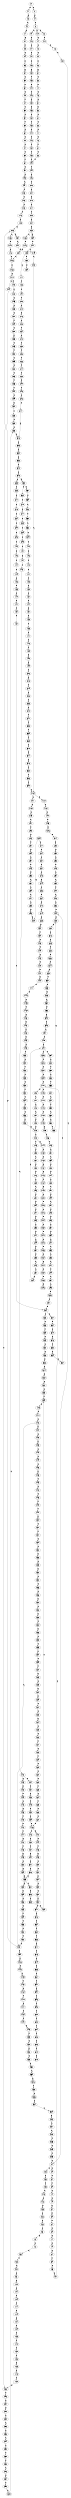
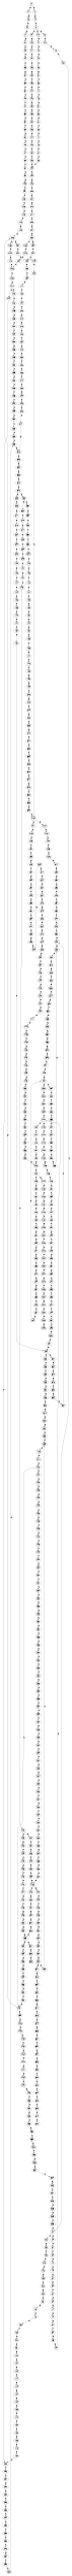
  strict digraph {
    S0
    S1
    S2
    S3
    S4
    S5
    S6
    S7
    S8
    S9
    S10
    S11
    S12
    S13
    S14
    S15
    S16
    S17
    S18
    S19
    S20
    S21
    S22
    S23
    S24
    S25
    S26
    S27
    S28
    S29
    S30
    S31
    S32
    S33
    S34
    S35
    S36
    S37
    S38
    S39
    S40
    S41
    S42
    S43
    S44
    S45
    S46
    S47
    S48
    S49
    S50
    S51
    S52
    S53
    S54
    S55
    S56
    S57
    S58
    S59
    S60
    S61
    S62
    S63
    S64
    S65
    S66
    S67
    S68
    S69
    S70
    S71
    S72
    S73
    S74
    S75
    S76
    S77
    S78
    S79
    S80
    S81
    S82
    S83
    S84
    S85
    S86
    S87
    S88
    S89
    S90
    S91
    S92
    S93
    S94
    S95
    S96
    S97
    S98
    S99
    S100
    S101
    S102
    S103
    S104
    S105
    S106
    S107
    S108
    S109
    S110
    S111
    S112
    S113
    S114
    S115
    S116
    S117
    S118
    S119
    S120
    S121
    S122
    S123
    S124
    S125
    S126
    S127
    S128
    S129
    S130
    S131
    S132
    S133
    S134
    S135
    S136
    S137
    S138
    S139
    S140
    S141
    S142
    S143
    S144
    S145
    S146
    S147
    S148
    S149
    S150
    S151
    S152
    S153
    S154
    S155
    S156
    S157
    S158
    S159
    S160
    S161
    S162
    S163
    S164
    S165
    S166
    S167
    S168
    S169
    S170
    S171
    S172
    S173
    S174
    S175
    S176
    S177
    S178
    S179
    S180
    S181
    S182
    S183
    S184
    S185
    S186
    S187
    S188
    S189
    S190
    S191
    S192
    S193
    S194
    S195
    S196
    S197
    S198
    S199
    S200
    S201
    S202
    S203
    S204
    S205
    S206
    S207
    S208
    S209
    S210
    S211
    S212
    S213
    S214
    S215
    S216
    S217
    S218
    S219
    S220
    S221
    S222
    S223
    S224
    S225
    S226
    S227
    S228
    S229
    S230
    S231
    S232
    S233
    S234
    S235
    S236
    S237
    S238
    S239
    S240
    S241
    S242
    S243
    S244
    S245
    S246
    S247
    S248
    S249
    S250
    S251
    S252
    S253
    S254
    S255
    S256
    S257
    S258
    S259
    S260
    S261
    S262
    S263
    S264
    S265
    S266
    S267
    S268
    S269
    S270
    S271
    S272
    S273
    S274
    S275
    S276
    S277
    S278
    S279
    S280
    S281
    S282
    S283
    S284
    S285
    S286
    S287
    S288
    S289
    S290
    S291
    S292
    S293
    S294
    S295
    S296
    S297
    S298
    S299
    S300
    S301
    S302
    S303
    S304
    S305
    S306
    S307
    S308
    S310
    S311
    S312
    S313
    S314
    S315
    S316
    S309
    S317
    S318
    S319
    S320
    S321
    S322
    S323
    S324
    S325
    S326
    S327
    S328
    S329
    S330
    S331
    S332
    S333
    S334
    S335
    S336
    S337
    S338
    S339
    S340
    S341
    S342
    S343
    S344
    S345
    S346
    S347
    S348
    S349
    S350
    S351
    S352
    S353
    S354
    S355
    S356
    S357
    S358
    S359
    S360
    S361
    S362
    S363
    S364
    S365
    S366
    S367
    S368
    S369
    S370
    S371
    S372
    S373
    S374
    S375
    S376
    S377
    S378
    S379
    S380
    S381
    S382
    S383
    S384
    S385
    S386
    S387
    S388
    S389
    S390
    S391
    S392
    S393
    S394
    S395
    S396
    S397
    S398
    S399
    S400
    S401
    S402
    S403
    S404
    S405
    S406
    S407
    S408
    S409
    S410
    S411
    S412
    S413
    S414
    S415
    S416
    S417
    S418
    S419
    S420
    S421
    S422
    S423
    S424
    S425
    S426
    S427
    S428
    S429
    S430
    S431
    S432
    S433
    S434
    S435
    S436
    S437
    S438
    S439
    S440
    S441
    S442
    S443
    S444
    S445
    S446
    S447
    S448
    S449
    S450
    S451
    S452
    S453
    S454
    S455
    S456
    S457
    S458
    S459
    S460
    S461
    S462
    S463
    S464
    S465
    S466
    S467
    S468
    S469
    S470
    S471
    S472
    S473
    S474
    S475
    S476
    S477
    S478
    S479
    S480
    S481
    S482
    S483
    S484
    S485
    S486
    S487
    S488
    S489
    S490
    S491
    S492
    S493
    S494
    S495
    S496
    S497
    S498
    S499
    S500
    S501
    S502
    S503
    S504
    S505
    S506
    S507
    S508
    S509
    S510
    S511
    S512
    S513
    S514
    S515
    S516
    S517
    S518
    S519
    S520
    S521
    S522
    S523
    S524
    S525
    S526
    S527
    S528
    S529
    S530
    S531
    S532
    S533
    S534
    S535
    S536
    S537
    S538
    S539
    S540
    S541
    S542
    S543
    S544
    S545
    S546
    S547
    S548
    S549
    S550
    S551
    S552
    S553
    S554
    S555
    S556
    S557
    S558
    S559
    S560
    S561
    S562
    S563
    S564
    S565
    S566
    S567
    S568
    S569
    S570
    S571
    S572
    S573
    S574
    S575
    S576
    S577
    S578
    S579
    S580
    S581
    S582
    S583
    S584
    S585
    S586
    S587
    S588
    S589
    S590
    S591
    S592
    S593
    S594
    S595
    S596
    S597
    S598
    S599
    S600
    S601
    S602
    S603
    S604
    S605
    S606
    S607
    S608
    S609
    S610
    S611
    S612
    S613
    S614
    S615
    S616
    S617
    S618
    S619
    S620
    S621
    S622
    S623
    S624
    S625
    S626
    S627
    S0 -> S1 [label=T]
    S0 -> S2 [label=C]
    S1 -> S3 [label=A]
    S2 -> S4 [label=A]
    S3 -> S5 [label=C]
    S4 -> S6 [label=C]
    S5 -> S7 [label=G]
    S6 -> S8 [label=G]
    S6 -> S9 [label=C]
    S6 -> S10 [label=T]
    S7 -> S11 [label=A]
    S8 -> S12 [label=C]
    S9 -> S13 [label=G]
    S10 -> S14 [label=G]
    S11 -> S15 [label=A]
    S12 -> S16 [label=G]
    S13 -> S17 [label=G]
    S14 -> S18 [label=G]
    S15 -> S19 [label=G]
    S16 -> S20 [label=C]
    S17 -> S21 [label=G]
    S18 -> S22 [label=G]
    S19 -> S23 [label=A]
    S20 -> S24 [label=G]
    S21 -> S25 [label=A]
    S22 -> S26 [label=A]
    S23 -> S27 [label=A]
    S24 -> S28 [label=C]
    S24 -> S29 [label=G]
    S25 -> S30 [label=A]
    S26 -> S31 [label=A]
    S27 -> S32 [label=G]
    S28 -> S33 [label=G]
    S29 -> S34 [label=C]
    S30 -> S35 [label=T]
    S31 -> S36 [label=C]
    S32 -> S37 [label=T]
    S33 -> S38 [label=T]
    S34 -> S39 [label=T]
    S35 -> S40 [label=T]
    S36 -> S41 [label=T]
    S37 -> S42 [label=G]
    S38 -> S43 [label=C]
    S39 -> S44 [label=G]
    S40 -> S45 [label=G]
    S41 -> S46 [label=G]
    S42 -> S47 [label=T]
    S43 -> S48 [label=G]
    S44 -> S49 [label=G]
    S45 -> S50 [label=A]
    S46 -> S51 [label=G]
    S47 -> S52 [label=C]
    S48 -> S53 [label=A]
    S49 -> S54 [label=A]
    S50 -> S55 [label=A]
    S51 -> S56 [label=A]
    S52 -> S57 [label=C]
    S53 -> S58 [label=C]
    S54 -> S59 [label=A]
    S55 -> S60 [label=C]
    S56 -> S61 [label=C]
    S57 -> S62 [label=T]
    S58 -> S63 [label=G]
    S59 -> S64 [label=T]
    S60 -> S65 [label=C]
    S61 -> S66 [label=C]
    S62 -> S67 [label=G]
    S63 -> S68 [label=C]
    S64 -> S69 [label=G]
    S65 -> S70 [label=C]
    S66 -> S71 [label=C]
    S67 -> S72 [label=G]
    S68 -> S73 [label=G]
    S69 -> S74 [label=G]
    S70 -> S75 [label=G]
    S71 -> S76 [label=G]
    S72 -> S77 [label=C]
    S73 -> S78 [label=C]
    S74 -> S79 [label=G]
    S75 -> S80 [label=T]
    S76 -> S81 [label=T]
    S77 -> S82 [label=C]
    S78 -> S83 [label=C]
    S79 -> S84 [label=G]
    S80 -> S85 [label=C]
    S81 -> S86 [label=C]
    S82 -> S87 [label=T]
    S83 -> S88 [label=T]
    S84 -> S89 [label=T]
    S85 -> S90 [label=T]
    S86 -> S90 [label=T]
    S87 -> S91 [label=G]
    S88 -> S92 [label=C]
    S89 -> S93 [label=C]
    S90 -> S94 [label=C]
    S91 -> S95 [label=G]
    S92 -> S96 [label=G]
    S93 -> S97 [label=C]
    S94 -> S98 [label=G]
    S95 -> S99 [label=G]
    S96 -> S100 [label=G]
    S97 -> S101 [label=G]
    S98 -> S102 [label=G]
    S99 -> S103 [label=T]
    S100 -> S104 [label=G]
    S101 -> S105 [label=C]
    S101 -> S106 [label=T]
    S102 -> S107 [label=C]
    S103 -> S108 [label=C]
    S104 -> S109 [label=C]
    S105 -> S110 [label=C]
    S106 -> S111 [label=C]
    S107 -> S112 [label=A]
    S108 -> S113 [label=C]
    S109 -> S114 [label=T]
    S110 -> S115 [label=G]
    S111 -> S116 [label=G]
    S112 -> S117 [label=C]
    S113 -> S118 [label=C]
    S114 -> S119 [label=C]
    S115 -> S120 [label=G]
    S116 -> S121 [label=G]
    S117 -> S122 [label=C]
    S118 -> S123 [label=G]
    S119 -> S124 [label=A]
    S120 -> S125 [label=A]
    S121 -> S126 [label=A]
    S122 -> S127 [label=G]
    S123 -> S128 [label=A]
    S124 -> S129 [label=C]
    S125 -> S130 [label=A]
    S126 -> S131 [label=A]
    S127 -> S132 [label=A]
    S128 -> S133 [label=G]
    S128 -> S134 [label=A]
    S129 -> S135 [label=G]
    S130 -> S136 [label=C]
    S131 -> S137 [label=C]
    S132 -> S138 [label=G]
    S132 -> S139 [label=A]
    S133 -> S140 [label=T]
    S134 -> S141 [label=G]
    S135 -> S142 [label=T]
    S136 -> S143 [label=T]
    S137 -> S144 [label=A]
    S137 -> S145 [label=T]
    S138 -> S146 [label=T]
    S139 -> S147 [label=T]
    S140 -> S148 [label=C]
    S141 -> S149 [label=T]
    S142 -> S150 [label=C]
    S143 -> S151 [label=G]
    S144 -> S152 [label=G]
    S145 -> S153 [label=A]
    S146 -> S154 [label=C]
    S147 -> S155 [label=G]
    S148 -> S156 [label=C]
    S149 -> S157 [label=C]
    S150 -> S158 [label=C]
    S151 -> S159 [label=C]
    S152 -> S160 [label=G]
    S153 -> S161 [label=C]
    S154 -> S156 [label=C]
    S155 -> S162 [label=T]
    S156 -> S163 [label=A]
    S157 -> S164 [label=G]
    S158 -> S165 [label=A]
    S159 -> S166 [label=A]
    S160 -> S167 [label=A]
    S161 -> S168 [label=A]
    S162 -> S169 [label=A]
    S163 -> S170 [label=G]
    S164 -> S171 [label=C]
    S164 -> S172 [label=A]
    S165 -> S173 [label=G]
    S166 -> S174 [label=A]
    S167 -> S175 [label=A]
    S168 -> S176 [label=A]
-   S155 -> S177 [label=G]
+   S169 -> S177 [label=G]
    S170 -> S178 [label=T]
    S170 -> S179 [label=C]
    S171 -> S180 [label=G]
    S172 -> S181 [label=G]
    S173 -> S182 [label=C]
    S174 -> S183 [label=C]
    S175 -> S184 [label=T]
    S176 -> S185 [label=C]
    S177 -> S186 [label=T]
    S178 -> S187 [label=A]
    S179 -> S188 [label=T]
    S180 -> S189 [label=G]
    S181 -> S190 [label=G]
    S182 -> S188 [label=T]
    S183 -> S191 [label=C]
    S184 -> S192 [label=A]
    S185 -> S193 [label=G]
    S186 -> S194 [label=T]
    S187 -> S195 [label=G]
    S188 -> S196 [label=T]
    S189 -> S197 [label=C]
    S190 -> S198 [label=T]
    S191 -> S199 [label=A]
    S192 -> S200 [label=G]
    S193 -> S201 [label=A]
    S194 -> S202 [label=T]
    S195 -> S203 [label=G]
    S196 -> S204 [label=C]
    S197 -> S205 [label=T]
    S198 -> S206 [label=A]
    S199 -> S207 [label=G]
    S200 -> S208 [label=T]
    S201 -> S209 [label=A]
    S202 -> S210 [label=C]
    S203 -> S211 [label=G]
    S204 -> S212 [label=A]
    S205 -> S213 [label=A]
    S206 -> S214 [label=T]
    S207 -> S215 [label=A]
    S208 -> S216 [label=C]
    S209 -> S217 [label=A]
    S210 -> S218 [label=A]
    S211 -> S219 [label=T]
    S212 -> S220 [label=C]
    S213 -> S221 [label=T]
    S214 -> S222 [label=A]
    S215 -> S223 [label=A]
    S216 -> S224 [label=T]
    S217 -> S225 [label=A]
    S218 -> S226 [label=C]
    S219 -> S227 [label=C]
    S220 -> S228 [label=G]
    S221 -> S229 [label=A]
    S222 -> S230 [label=A]
    S223 -> S231 [label=C]
    S224 -> S232 [label=C]
    S225 -> S233 [label=C]
    S226 -> S234 [label=T]
    S227 -> S235 [label=A]
    S228 -> S236 [label=C]
    S229 -> S237 [label=G]
    S230 -> S238 [label=G]
    S231 -> S239 [label=A]
    S232 -> S240 [label=T]
    S233 -> S241 [label=A]
    S234 -> S242 [label=C]
    S235 -> S243 [label=C]
    S236 -> S244 [label=C]
    S237 -> S245 [label=T]
    S238 -> S246 [label=T]
    S239 -> S247 [label=G]
    S240 -> S248 [label=C]
    S241 -> S249 [label=G]
    S242 -> S250 [label=C]
    S243 -> S251 [label=T]
    S244 -> S252 [label=C]
    S245 -> S253 [label=A]
    S246 -> S254 [label=C]
    S247 -> S255 [label=C]
    S248 -> S256 [label=T]
    S249 -> S257 [label=A]
    S250 -> S258 [label=T]
    S251 -> S259 [label=C]
    S252 -> S260 [label=T]
    S253 -> S261 [label=G]
    S254 -> S262 [label=G]
    S255 -> S263 [label=C]
    S256 -> S264 [label=G]
    S257 -> S265 [label=A]
    S258 -> S266 [label=T]
    S259 -> S267 [label=G]
    S260 -> S268 [label=T]
    S261 -> S269 [label=C]
    S262 -> S270 [label=T]
    S263 -> S271 [label=G]
    S264 -> S272 [label=A]
    S265 -> S273 [label=G]
    S266 -> S274 [label=T]
    S267 -> S275 [label=C]
    S268 -> S276 [label=C]
    S269 -> S277 [label=C]
    S270 -> S278 [label=G]
    S271 -> S279 [label=T]
    S272 -> S280 [label=G]
    S273 -> S281 [label=G]
    S274 -> S282 [label=C]
    S275 -> S283 [label=T]
    S276 -> S284 [label=A]
    S277 -> S285 [label=G]
    S278 -> S286 [label=G]
    S279 -> S287 [label=C]
    S280 -> S288 [label=T]
    S281 -> S289 [label=G]
    S282 -> S290 [label=A]
    S283 -> S291 [label=T]
    S284 -> S292 [label=T]
    S285 -> S293 [label=A]
    S286 -> S294 [label=T]
    S287 -> S295 [label=C]
    S288 -> S296 [label=A]
    S289 -> S297 [label=G]
    S290 -> S298 [label=T]
    S291 -> S299 [label=C]
    S292 -> S300 [label=C]
    S293 -> S301 [label=A]
    S294 -> S302 [label=A]
    S295 -> S303 [label=T]
    S297 -> S304 [label=T]
    S297 -> S305 [label=G]
    S298 -> S306 [label=C]
    S299 -> S307 [label=A]
    S300 -> S308 [label=C]
    S302 -> S310 [label=C]
    S303 -> S311 [label=C]
    S304 -> S312 [label=C]
    S305 -> S313 [label=T]
    S306 -> S314 [label=C]
    S307 -> S315 [label=T]
    S308 -> S316 [label=A]
    S310 -> S318 [label=C]
    S311 -> S319 [label=T]
    S312 -> S320 [label=T]
    S313 -> S321 [label=C]
    S314 -> S316 [label=A]
    S315 -> S322 [label=C]
    S316 -> S323 [label=G]
    S309 -> S301 [label=A]
    S309 -> S317 [label=C]
    S317 -> S324 [label=C]
    S318 -> S325 [label=G]
    S319 -> S326 [label=T]
    S319 -> S327 [label=G]
    S320 -> S328 [label=C]
    S321 -> S329 [label=C]
    S322 -> S308 [label=C]
    S323 -> S330 [label=A]
    S324 -> S331 [label=C]
    S325 -> S332 [label=G]
    S326 -> S333 [label=C]
    S327 -> S334 [label=T]
    S328 -> S335 [label=T]
    S329 -> S101 [label=G]
    S330 -> S336 [label=A]
    S331 -> S337 [label=C]
    S332 -> S338 [label=T]
    S333 -> S339 [label=T]
    S334 -> S340 [label=C]
+   S335 -> S341 [label=C]
    S336 -> S342 [label=C]
    S337 -> S343 [label=G]
    S338 -> S344 [label=G]
    S339 -> S345 [label=C]
    S340 -> S346 [label=G]
    S341 -> S347 [label=G]
    S342 -> S348 [label=C]
    S343 -> S349 [label=A]
    S344 -> S350 [label=G]
    S345 -> S351 [label=G]
    S346 -> S352 [label=T]
    S347 -> S353 [label=T]
    S348 -> S354 [label=A]
    S348 -> S355 [label=G]
    S349 -> S356 [label=C]
    S350 -> S357 [label=T]
    S351 -> S358 [label=G]
    S352 -> S359 [label=G]
    S353 -> S360 [label=G]
    S354 -> S361 [label=G]
    S354 -> S362 [label=C]
    S355 -> S363 [label=G]
    S356 -> S364 [label=T]
    S357 -> S365 [label=T]
    S358 -> S366 [label=A]
    S359 -> S367 [label=G]
    S360 -> S368 [label=G]
    S361 -> S369 [label=A]
    S362 -> S370 [label=C]
    S363 -> S371 [label=A]
    S364 -> S372 [label=A]
    S365 -> S373 [label=A]
    S366 -> S374 [label=G]
    S367 -> S294 [label=T]
    S368 -> S375 [label=T]
    S369 -> S376 [label=C]
    S370 -> S377 [label=A]
    S371 -> S378 [label=C]
    S372 -> S379 [label=G]
    S373 -> S380 [label=G]
    S374 -> S381 [label=A]
    S375 -> S302 [label=A]
    S376 -> S382 [label=T]
    S377 -> S383 [label=C]
    S378 -> S384 [label=G]
    S379 -> S385 [label=A]
    S380 -> S386 [label=A]
    S381 -> S387 [label=G]
    S382 -> S388 [label=C]
    S383 -> S389 [label=C]
    S384 -> S390 [label=C]
    S385 -> S391 [label=A]
    S386 -> S392 [label=A]
    S387 -> S393 [label=G]
    S388 -> S394 [label=C]
    S389 -> S395 [label=C]
    S390 -> S396 [label=C]
    S391 -> S397 [label=T]
    S392 -> S398 [label=G]
    S393 -> S399 [label=T]
    S394 -> S400 [label=C]
    S395 -> S401 [label=C]
    S396 -> S402 [label=C]
    S397 -> S403 [label=C]
    S398 -> S404 [label=G]
    S399 -> S405 [label=C]
    S400 -> S406 [label=A]
    S401 -> S407 [label=A]
    S402 -> S408 [label=A]
    S403 -> S409 [label=G]
    S404 -> S410 [label=G]
    S405 -> S411 [label=C]
    S406 -> S412 [label=T]
    S407 -> S413 [label=T]
    S408 -> S414 [label=T]
    S409 -> S415 [label=G]
    S410 -> S297 [label=G]
    S411 -> S416 [label=C]
    S412 -> S417 [label=C]
    S413 -> S418 [label=C]
    S414 -> S419 [label=C]
    S415 -> S420 [label=G]
    S416 -> S421 [label=A]
    S416 -> S422 [label=G]
    S417 -> S423 [label=T]
    S418 -> S424 [label=C]
    S418 -> S425 [label=G]
    S419 -> S426 [label=G]
    S420 -> S427 [label=T]
    S421 -> S428 [label=G]
    S422 -> S128 [label=A]
    S422 -> S429 [label=G]
    S423 -> S430 [label=G]
    S424 -> S431 [label=T]
    S425 -> S432 [label=A]
    S426 -> S433 [label=T]
    S427 -> S434 [label=A]
    S428 -> S435 [label=A]
    S429 -> S436 [label=A]
    S430 -> S437 [label=C]
    S431 -> S438 [label=G]
    S432 -> S439 [label=T]
    S433 -> S440 [label=C]
    S434 -> S441 [label=T]
    S435 -> S442 [label=G]
    S436 -> S443 [label=G]
    S437 -> S444 [label=C]
    S438 -> S445 [label=T]
    S439 -> S446 [label=C]
    S440 -> S447 [label=C]
    S441 -> S448 [label=C]
    S442 -> S449 [label=C]
    S443 -> S450 [label=G]
    S444 -> S451 [label=A]
    S445 -> S452 [label=C]
    S446 -> S453 [label=G]
    S447 -> S454 [label=T]
    S448 -> S455 [label=C]
    S449 -> S456 [label=C]
    S450 -> S457 [label=C]
    S451 -> S458 [label=G]
    S452 -> S459 [label=C]
    S453 -> S460 [label=T]
    S454 -> S461 [label=C]
    S455 -> S462 [label=C]
    S456 -> S463 [label=A]
    S457 -> S464 [label=G]
    S458 -> S465 [label=T]
    S459 -> S466 [label=T]
    S460 -> S467 [label=T]
    S461 -> S319 [label=T]
    S462 -> S468 [label=G]
    S463 -> S469 [label=C]
    S464 -> S470 [label=T]
    S465 -> S471 [label=C]
    S466 -> S472 [label=A]
    S466 -> S473 [label=T]
    S467 -> S474 [label=T]
    S468 -> S475 [label=A]
    S469 -> S476 [label=G]
    S470 -> S477 [label=G]
    S471 -> S478 [label=G]
    S472 -> S479 [label=C]
    S473 -> S480 [label=G]
    S474 -> S481 [label=G]
    S475 -> S482 [label=A]
    S476 -> S483 [label=G]
    S477 -> S484 [label=G]
    S478 -> S485 [label=T]
    S479 -> S486 [label=T]
    S480 -> S487 [label=T]
    S481 -> S488 [label=T]
    S482 -> S489 [label=A]
    S483 -> S490 [label=T]
    S484 -> S491 [label=T]
    S485 -> S492 [label=A]
    S486 -> S493 [label=A]
    S487 -> S494 [label=A]
    S488 -> S495 [label=A]
    S489 -> S496 [label=G]
    S490 -> S497 [label=T]
    S491 -> S498 [label=A]
    S492 -> S499 [label=A]
    S493 -> S500 [label=C]
    S494 -> S501 [label=G]
    S495 -> S502 [label=G]
    S496 -> S503 [label=T]
    S497 -> S504 [label=A]
    S498 -> S505 [label=T]
    S499 -> S506 [label=G]
    S500 -> S507 [label=C]
    S501 -> S508 [label=G]
    S502 -> S509 [label=G]
    S503 -> S510 [label=G]
    S504 -> S511 [label=C]
    S505 -> S512 [label=G]
    S506 -> S513 [label=A]
    S507 -> S514 [label=A]
    S508 -> S515 [label=A]
    S509 -> S515 [label=A]
    S510 -> S516 [label=T]
    S511 -> S517 [label=T]
    S512 -> S518 [label=A]
    S513 -> S519 [label=C]
    S514 -> S520 [label=G]
    S515 -> S521 [label=G]
    S515 -> S522 [label=A]
    S516 -> S523 [label=C]
    S517 -> S524 [label=G]
    S518 -> S525 [label=G]
    S519 -> S526 [label=G]
    S520 -> S527 [label=G]
    S521 -> S528 [label=A]
    S522 -> S529 [label=A]
    S523 -> S530 [label=G]
    S524 -> S531 [label=C]
    S525 -> S532 [label=C]
    S526 -> S533 [label=G]
    S527 -> S534 [label=A]
    S528 -> S535 [label=G]
    S529 -> S536 [label=G]
    S530 -> S537 [label=T]
    S531 -> S538 [label=A]
    S532 -> S539 [label=G]
    S533 -> S540 [label=C]
    S534 -> S541 [label=G]
    S535 -> S542 [label=G]
    S536 -> S543 [label=G]
    S537 -> S544 [label=C]
    S538 -> S545 [label=G]
    S539 -> S546 [label=G]
    S540 -> S547 [label=T]
    S541 -> S548 [label=A]
    S542 -> S399 [label=T]
    S543 -> S549 [label=T]
    S544 -> S550 [label=G]
    S545 -> S551 [label=A]
    S546 -> S552 [label=T]
    S547 -> S553 [label=C]
    S548 -> S554 [label=G]
    S549 -> S555 [label=C]
    S550 -> S556 [label=G]
    S551 -> S557 [label=C]
    S552 -> S558 [label=C]
    S553 -> S559 [label=T]
    S554 -> S560 [label=T]
    S555 -> S561 [label=C]
    S556 -> S562 [label=A]
    S557 -> S563 [label=G]
    S558 -> S564 [label=G]
    S559 -> S565 [label=C]
    S560 -> S566 [label=C]
    S561 -> S567 [label=C]
    S562 -> S131 [label=A]
    S563 -> S568 [label=G]
    S564 -> S569 [label=C]
    S565 -> S570 [label=G]
    S566 -> S571 [label=A]
    S567 -> S422 [label=G]
    S568 -> S572 [label=A]
    S569 -> S573 [label=A]
    S570 -> S574 [label=A]
    S571 -> S575 [label=G]
    S572 -> S576 [label=C]
    S573 -> S577 [label=C]
    S574 -> S578 [label=A]
    S575 -> S579 [label=G]
    S576 -> S580 [label=A]
    S577 -> S581 [label=G]
    S578 -> S582 [label=G]
    S579 -> S583 [label=A]
    S580 -> S584 [label=C]
    S581 -> S585 [label=C]
    S582 -> S586 [label=T]
    S583 -> S587 [label=C]
    S584 -> S588 [label=A]
    S585 -> S589 [label=G]
    S586 -> S590 [label=C]
    S587 -> S591 [label=C]
    S588 -> S592 [label=C]
    S589 -> S593 [label=C]
    S590 -> S164 [label=G]
    S591 -> S594 [label=A]
    S592 -> S595 [label=C]
    S593 -> S24 [label=G]
    S594 -> S596 [label=G]
    S595 -> S597 [label=T]
    S596 -> S598 [label=T]
    S597 -> S599 [label=C]
    S598 -> S600 [label=C]
    S599 -> S601 [label=T]
    S600 -> S602 [label=T]
    S601 -> S603 [label=A]
    S602 -> S604 [label=C]
    S603 -> S605 [label=G]
    S604 -> S606 [label=T]
    S605 -> S607 [label=A]
    S606 -> S608 [label=G]
    S607 -> S609 [label=A]
    S608 -> S610 [label=T]
    S609 -> S611 [label=C]
    S610 -> S612 [label=A]
    S611 -> S613 [label=G]
    S613 -> S614 [label=A]
    S614 -> S615 [label=G]
    S615 -> S616 [label=G]
    S616 -> S617 [label=T]
    S617 -> S618 [label=G]
    S618 -> S619 [label=T]
    S619 -> S620 [label=C]
    S620 -> S621 [label=C]
    S621 -> S622 [label=C]
    S622 -> S623 [label=T]
    S623 -> S624 [label=G]
    S624 -> S625 [label=T]
    S625 -> S626 [label=C]
    S626 -> S627 [label=C]
    S627 -> S466 [label=T]
  }
